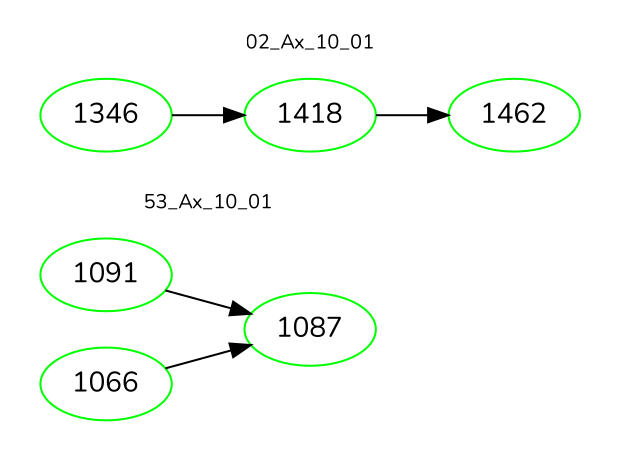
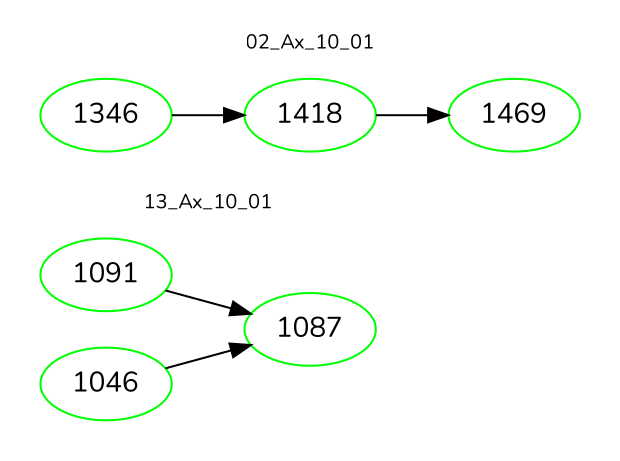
  digraph {
    fontname=Nunito
    rankdir=LR
    node [color=green fontname=Nunito]
    edge [color=black fontname=Nunito]
    n1 [label=1091]
-   n2 [label=1066]
+   n2 [label=1046]
    n3 [label=1087]
    n4 [label=1346]
    n5 [label=1418]
-   n6 [label=1462]
+   n6 [label=1469]
    subgraph cluster_1 {
      color=white
      fontsize=10
-     label="53_Ax_10_01"
+     label="13_Ax_10_01"
      n1
      n2
      n3
    }
    subgraph cluster_2 {
      color=white
      fontsize=10
      label="02_Ax_10_01"
      n4
      n5
      n6
    }
    n1 -> n3
    n2 -> n3
    n4 -> n5
    n5 -> n6
  }
